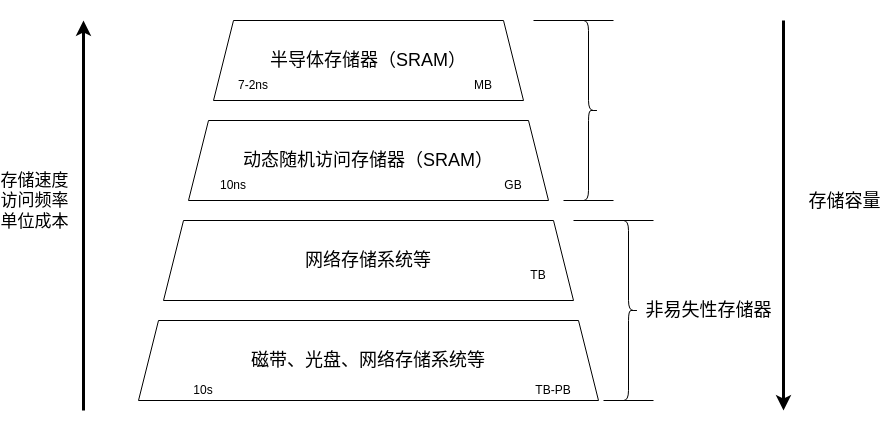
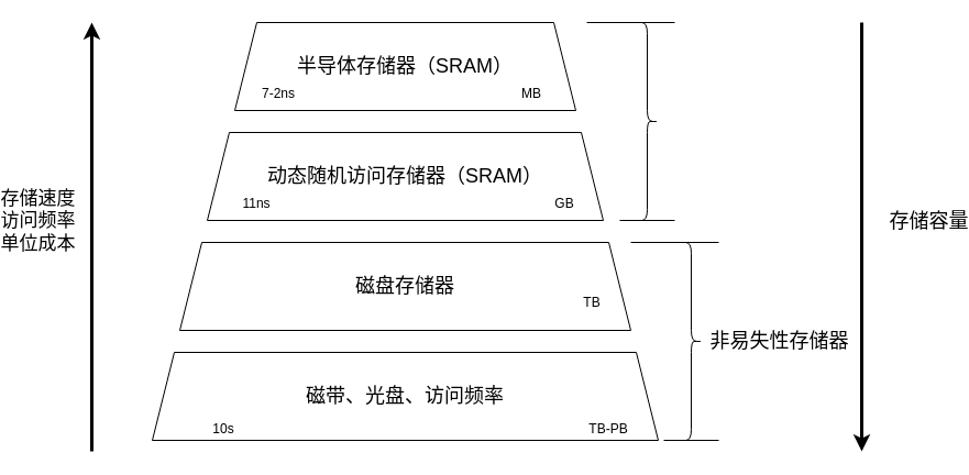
  <mxCell id="0" />
  <mxCell id="1" parent="0" />
  <mxCell id="2" value="&lt;font style=&quot;font-size: 18px;&quot;&gt;半导体存储器（SRAM）&lt;/font&gt;" style="shape=trapezoid;perimeter=trapezoidPerimeter;whiteSpace=wrap;html=1;fixedSize=1;" vertex="1" parent="1"><mxGeometry x="150" y="20" width="310" height="80" as="geometry" /></mxCell>
  <mxCell id="3" value="&lt;font style=&quot;font-size: 18px;&quot;&gt;动态随机访问存储器（SRAM）&lt;/font&gt;" style="shape=trapezoid;perimeter=trapezoidPerimeter;whiteSpace=wrap;html=1;fixedSize=1;" vertex="1" parent="1"><mxGeometry x="125" y="120" width="360" height="80" as="geometry" /></mxCell>
- <mxCell id="4" value="&lt;font style=&quot;font-size: 18px;&quot;&gt;网络存储系统等&lt;/font&gt;" style="shape=trapezoid;perimeter=trapezoidPerimeter;whiteSpace=wrap;html=1;fixedSize=1;" vertex="1" parent="1"><mxGeometry x="100" y="220" width="410" height="80" as="geometry" /></mxCell>
- <mxCell id="5" value="&lt;font style=&quot;font-size: 18px;&quot;&gt;磁带、光盘、网络存储系统等&lt;/font&gt;" style="shape=trapezoid;perimeter=trapezoidPerimeter;whiteSpace=wrap;html=1;fixedSize=1;" vertex="1" parent="1"><mxGeometry x="75" y="320" width="460" height="80" as="geometry" /></mxCell>
+ <mxCell id="4" value="&lt;font style=&quot;font-size: 18px;&quot;&gt;磁盘存储器&lt;/font&gt;" style="shape=trapezoid;perimeter=trapezoidPerimeter;whiteSpace=wrap;html=1;fixedSize=1;" vertex="1" parent="1"><mxGeometry x="100" y="220" width="410" height="80" as="geometry" /></mxCell>
+ <mxCell id="5" value="&lt;font style=&quot;font-size: 18px;&quot;&gt;磁带、光盘、访问频率&lt;/font&gt;" style="shape=trapezoid;perimeter=trapezoidPerimeter;whiteSpace=wrap;html=1;fixedSize=1;" vertex="1" parent="1"><mxGeometry x="75" y="320" width="460" height="80" as="geometry" /></mxCell>
  <mxCell id="6" value="" style="endArrow=classic;html=1;rounded=0;strokeWidth=3;" edge="1" parent="1"><mxGeometry width="50" height="50" relative="1" as="geometry"><mxPoint x="20" y="410" as="sourcePoint" /><mxPoint x="20" y="20" as="targetPoint" /></mxGeometry></mxCell>
  <mxCell id="7" value="&lt;font style=&quot;font-size: 17px;&quot;&gt;存储速度&lt;/font&gt;&lt;div&gt;&lt;font style=&quot;font-size: 17px;&quot;&gt;访问频率&lt;/font&gt;&lt;/div&gt;&lt;div&gt;&lt;font style=&quot;font-size: 17px;&quot;&gt;单位成本&lt;/font&gt;&lt;/div&gt;" style="edgeLabel;html=1;align=center;verticalAlign=middle;resizable=0;points=[];" vertex="1" connectable="0" parent="6"><mxGeometry x="0.256" y="4" relative="1" as="geometry"><mxPoint x="-46" y="35" as="offset" /></mxGeometry></mxCell>
  <mxCell id="8" value="" style="endArrow=classic;html=1;rounded=0;strokeWidth=3;" edge="1" parent="1"><mxGeometry width="50" height="50" relative="1" as="geometry"><mxPoint x="720" y="20" as="sourcePoint" /><mxPoint x="720" y="410" as="targetPoint" /></mxGeometry></mxCell>
  <mxCell id="9" value="&lt;font style=&quot;font-size: 18px;&quot;&gt;存储容量&lt;/font&gt;" style="edgeLabel;html=1;align=center;verticalAlign=middle;resizable=0;points=[];" vertex="1" connectable="0" parent="8"><mxGeometry x="-0.262" y="-2" relative="1" as="geometry"><mxPoint x="62" y="36" as="offset" /></mxGeometry></mxCell>
  <mxCell id="10" value="7-2ns" style="text;html=1;align=center;verticalAlign=middle;whiteSpace=wrap;rounded=0;" vertex="1" parent="1"><mxGeometry x="160" y="70" width="60" height="30" as="geometry" /></mxCell>
- <mxCell id="11" value="10ns" style="text;html=1;align=center;verticalAlign=middle;whiteSpace=wrap;rounded=0;" vertex="1" parent="1"><mxGeometry x="140" y="170" width="60" height="30" as="geometry" /></mxCell>
+ <mxCell id="11" value="11ns" style="text;html=1;align=center;verticalAlign=middle;whiteSpace=wrap;rounded=0;" vertex="1" parent="1"><mxGeometry x="140" y="170" width="60" height="30" as="geometry" /></mxCell>
  <mxCell id="12" value="10s" style="text;html=1;align=center;verticalAlign=middle;whiteSpace=wrap;rounded=0;" vertex="1" parent="1"><mxGeometry x="110" y="375" width="60" height="30" as="geometry" /></mxCell>
  <mxCell id="13" value="MB" style="text;html=1;align=center;verticalAlign=middle;whiteSpace=wrap;rounded=0;" vertex="1" parent="1"><mxGeometry x="390" y="70" width="60" height="30" as="geometry" /></mxCell>
  <mxCell id="14" value="GB" style="text;html=1;align=center;verticalAlign=middle;whiteSpace=wrap;rounded=0;" vertex="1" parent="1"><mxGeometry x="420" y="170" width="60" height="30" as="geometry" /></mxCell>
  <mxCell id="15" value="TB" style="text;html=1;align=center;verticalAlign=middle;whiteSpace=wrap;rounded=0;" vertex="1" parent="1"><mxGeometry x="445" y="260" width="60" height="30" as="geometry" /></mxCell>
  <mxCell id="16" value="TB-PB" style="text;html=1;align=center;verticalAlign=middle;whiteSpace=wrap;rounded=0;" vertex="1" parent="1"><mxGeometry x="460" y="375" width="60" height="30" as="geometry" /></mxCell>
  <mxCell id="17" value="" style="shape=curlyBracket;whiteSpace=wrap;html=1;rounded=1;flipH=1;labelPosition=right;verticalLabelPosition=middle;align=left;verticalAlign=middle;" vertex="1" parent="1"><mxGeometry x="515" y="20" width="20" height="180" as="geometry" /></mxCell>
  <mxCell id="18" value="" style="endArrow=none;html=1;rounded=0;" edge="1" parent="1"><mxGeometry width="50" height="50" relative="1" as="geometry"><mxPoint x="470" y="20" as="sourcePoint" /><mxPoint x="550" y="20" as="targetPoint" /></mxGeometry></mxCell>
  <mxCell id="19" value="" style="endArrow=none;html=1;rounded=0;" edge="1" parent="1"><mxGeometry width="50" height="50" relative="1" as="geometry"><mxPoint x="500" y="200" as="sourcePoint" /><mxPoint x="550" y="200" as="targetPoint" /></mxGeometry></mxCell>
  <mxCell id="20" value="" style="shape=curlyBracket;whiteSpace=wrap;html=1;rounded=1;flipH=1;labelPosition=right;verticalLabelPosition=middle;align=left;verticalAlign=middle;" vertex="1" parent="1"><mxGeometry x="555" y="220" width="20" height="180" as="geometry" /></mxCell>
  <mxCell id="21" value="" style="endArrow=none;html=1;rounded=0;" edge="1" parent="1"><mxGeometry width="50" height="50" relative="1" as="geometry"><mxPoint x="510" y="220" as="sourcePoint" /><mxPoint x="590" y="220" as="targetPoint" /></mxGeometry></mxCell>
  <mxCell id="22" value="" style="endArrow=none;html=1;rounded=0;" edge="1" parent="1"><mxGeometry width="50" height="50" relative="1" as="geometry"><mxPoint x="540" y="400" as="sourcePoint" /><mxPoint x="590" y="400" as="targetPoint" /></mxGeometry></mxCell>
  <mxCell id="23" value="&lt;div&gt;&lt;font style=&quot;font-size: 18px;&quot;&gt;非易失性存储器&lt;/font&gt;&lt;/div&gt;" style="text;html=1;align=center;verticalAlign=middle;resizable=0;points=[];autosize=1;strokeColor=none;fillColor=none;" vertex="1" parent="1"><mxGeometry x="570" y="290" width="150" height="40" as="geometry" /></mxCell>
